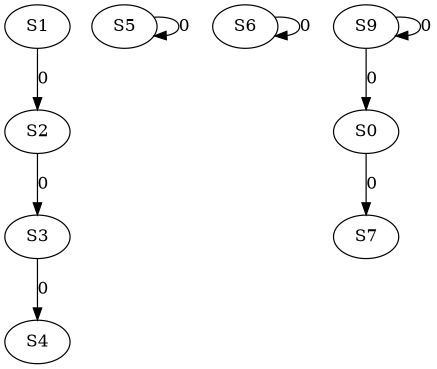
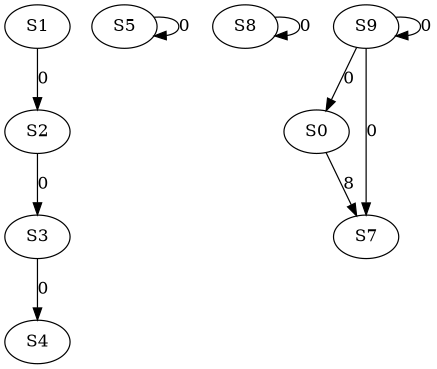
  strict digraph {
    S1
    S2
    S3
    S4
    S5
-   S6
+   S6 [label=S8]
    n7 [label=S0]
    S7
    S9
    S1 -> S2 [label=0]
    S2 -> S3 [label=0]
    S3 -> S4 [label=0]
    S5 -> S5 [label=0]
    S6 -> S6 [label=0]
-   n7 -> S7 [label=0]
+   n7 -> S7 [label=8]
    S9 -> n7 [label=0]
+   S9 -> S7 [label=0]
    S9 -> S9 [label=0]
  }
